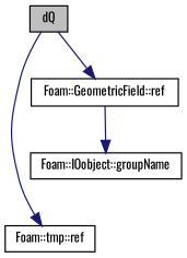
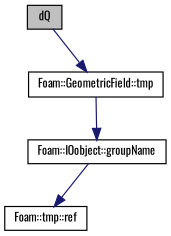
  digraph {
    fontname=Oswald
    rankdir=TB
    node [color=black fontname=Oswald fontsize=10 shape=record]
    edge [color=midnightblue fontname=Oswald fontsize=10 labelfontname=Helvetica labelfontsize=10 style=solid]
    n1 [fillcolor=grey75 fontcolor=black height=0.2 label=dQ style=filled width=0.4]
    n2 [height=0.2 label="Foam::tmp::ref" width=0.4]
-   n3 [height=0.2 label="Foam::GeometricField::ref" width=0.4]
+   n3 [height=0.2 label="Foam::GeometricField::tmp" width=0.4]
    n4 [height=0.2 label="Foam::IOobject::groupName" width=0.4]
-   n1 -> n2
+   n4 -> n2
    n1 -> n3
    n3 -> n4
  }
